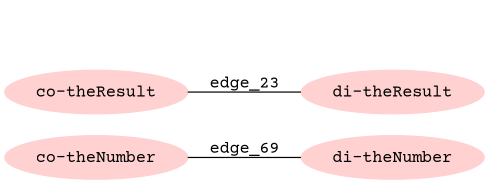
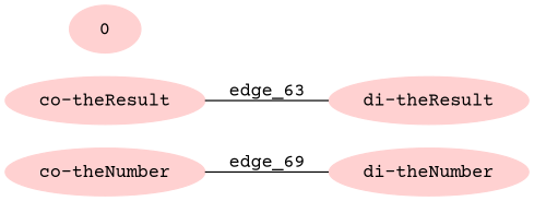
  digraph {
    fontname="Courier Prime"
    rankdir=LR
    node [color="#ffd1d1" fontname="Courier Prime" shape=ellipse style=filled]
    edge [arrowHead=none dir=none fontname="Courier Prime"]
    n1 [label="co-theNumber"]
    n2 [label="di-theNumber"]
    n3 [label="co-theResult"]
    n4 [label="di-theResult"]
+   n5 [label=0]
    n1 -> n2 [label=edge_69]
-   n3 -> n4 [label=edge_23]
+   n3 -> n4 [label=edge_63]
  }
